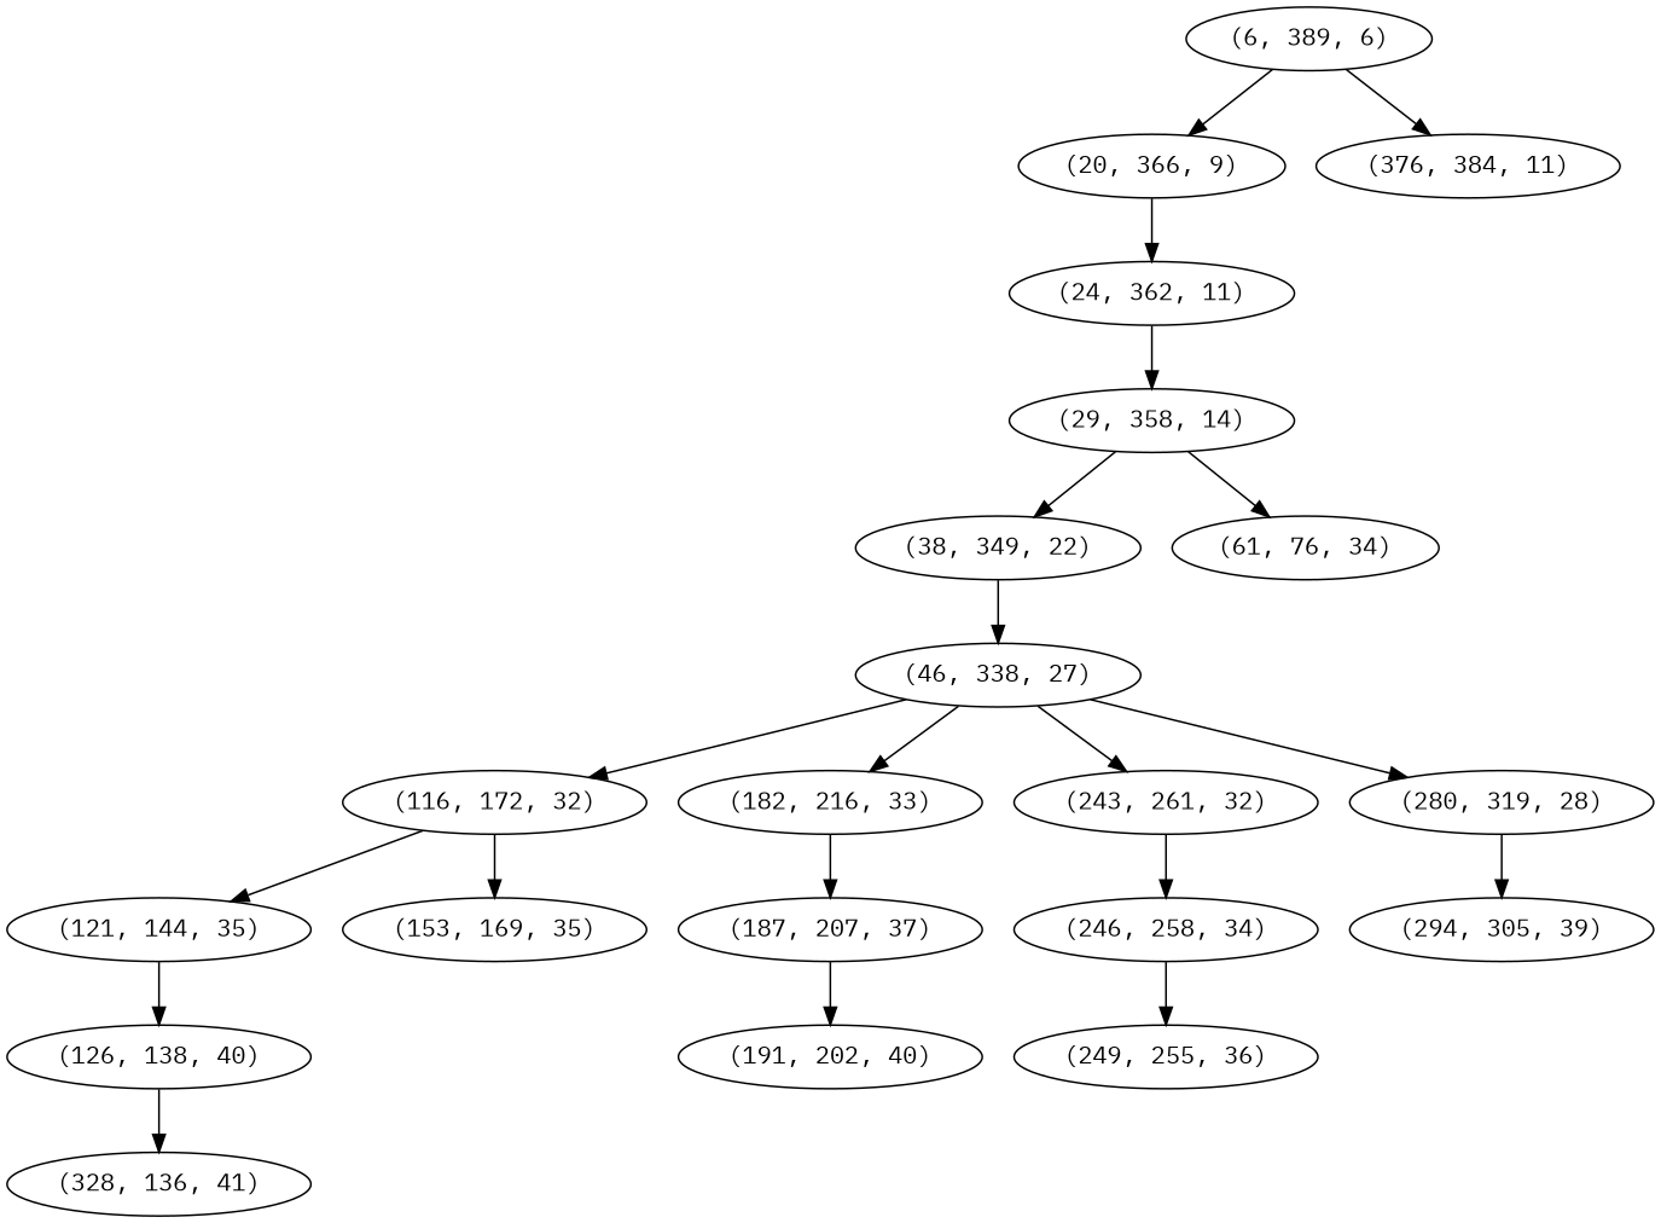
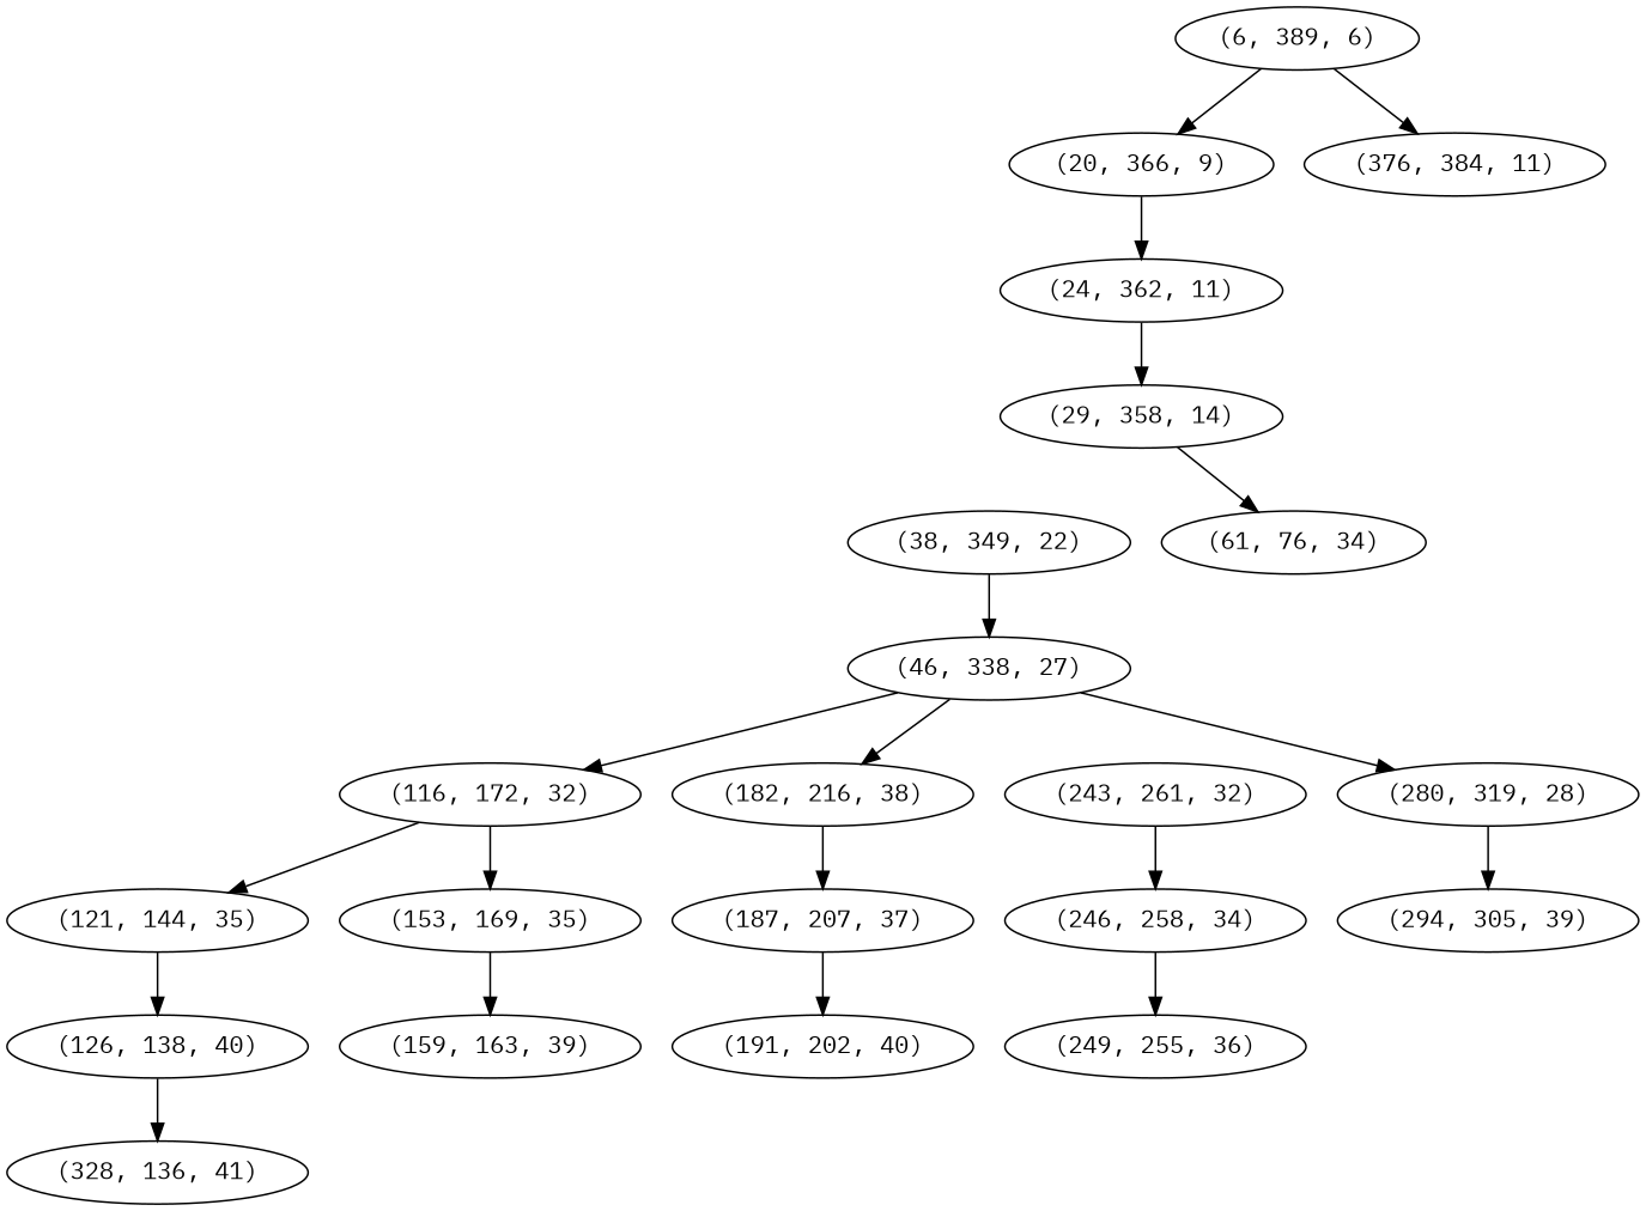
  digraph {
    fontname="IBM Plex Mono"
    node [fontname="IBM Plex Mono"]
    edge [fontname="IBM Plex Mono"]
    "(6, 389, 6)"
    "(20, 366, 9)"
    "(376, 384, 11)"
    "(24, 362, 11)"
    "(29, 358, 14)"
    "(38, 349, 22)"
    "(61, 76, 34)"
    "(46, 338, 27)"
    "(116, 172, 32)"
-   "(182, 216, 33)"
+   "(182, 216, 33)" [label="(182, 216, 38)"]
    "(243, 261, 32)"
    "(280, 319, 28)"
    "(121, 144, 35)"
    "(153, 169, 35)"
    "(187, 207, 37)"
    "(246, 258, 34)"
    "(294, 305, 39)"
    "(126, 138, 40)"
+   "(159, 163, 39)"
    n20 [label="(328, 136, 41)"]
    "(191, 202, 40)"
    "(249, 255, 36)"
    "(6, 389, 6)" -> "(20, 366, 9)"
    "(6, 389, 6)" -> "(376, 384, 11)"
    "(20, 366, 9)" -> "(24, 362, 11)"
    "(24, 362, 11)" -> "(29, 358, 14)"
-   "(29, 358, 14)" -> "(38, 349, 22)"
    "(29, 358, 14)" -> "(61, 76, 34)"
    "(38, 349, 22)" -> "(46, 338, 27)"
    "(46, 338, 27)" -> "(116, 172, 32)"
    "(46, 338, 27)" -> "(182, 216, 33)"
-   "(46, 338, 27)" -> "(243, 261, 32)"
    "(46, 338, 27)" -> "(280, 319, 28)"
    "(116, 172, 32)" -> "(121, 144, 35)"
    "(116, 172, 32)" -> "(153, 169, 35)"
    "(182, 216, 33)" -> "(187, 207, 37)"
    "(243, 261, 32)" -> "(246, 258, 34)"
    "(280, 319, 28)" -> "(294, 305, 39)"
    "(121, 144, 35)" -> "(126, 138, 40)"
+   "(153, 169, 35)" -> "(159, 163, 39)"
    "(187, 207, 37)" -> "(191, 202, 40)"
    "(246, 258, 34)" -> "(249, 255, 36)"
    "(126, 138, 40)" -> n20
  }
